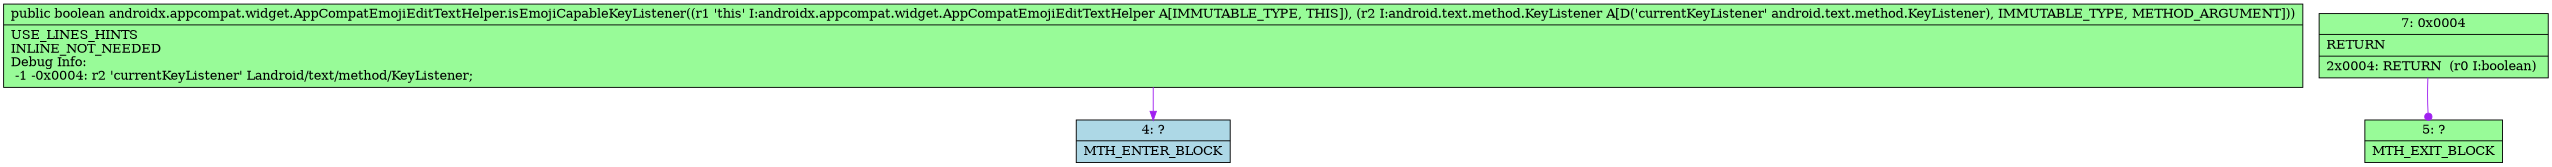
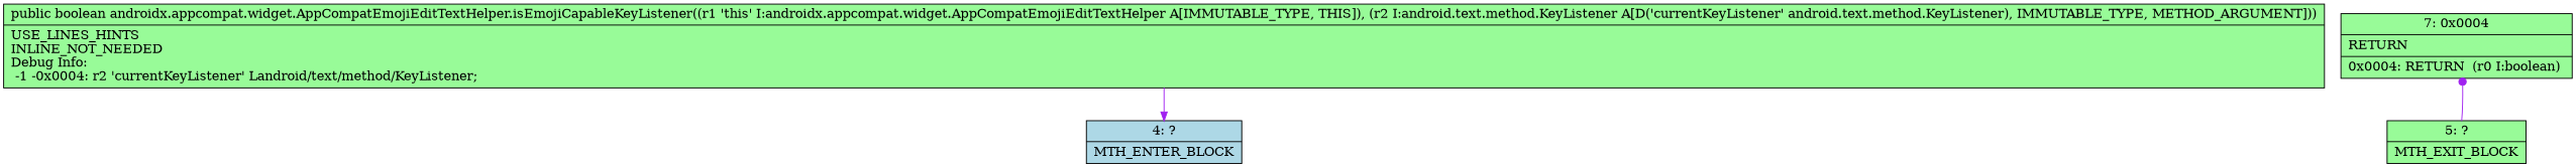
  digraph {
    node [fillcolor=palegreen shape=record style=filled]
    edge [color=purple]
    n1 [fillcolor=lightblue label="{4\:\ ?|MTH_ENTER_BLOCK\l}"]
-   n2 [label="{7\:\ 0x0004|RETURN\l|2x0004: RETURN  (r0 I:boolean) \l}"]
+   n2 [label="{7\:\ 0x0004|RETURN\l|0x0004: RETURN  (r0 I:boolean) \l}"]
    n3 [label="{5\:\ ?|MTH_EXIT_BLOCK\l}"]
    n4 [label="{public boolean androidx.appcompat.widget.AppCompatEmojiEditTextHelper.isEmojiCapableKeyListener((r1 'this' I:androidx.appcompat.widget.AppCompatEmojiEditTextHelper A[IMMUTABLE_TYPE, THIS]), (r2 I:android.text.method.KeyListener A[D('currentKeyListener' android.text.method.KeyListener), IMMUTABLE_TYPE, METHOD_ARGUMENT]))  | USE_LINES_HINTS\lINLINE_NOT_NEEDED\lDebug Info:\l  \-1 \-0x0004: r2 'currentKeyListener' Landroid\/text\/method\/KeyListener;\l}"]
-   n2 -> n3 [arrowhead=dot]
+   n3 -> n2 [arrowhead=dot]
    n4 -> n1 [arrowhead=normal]
  }
